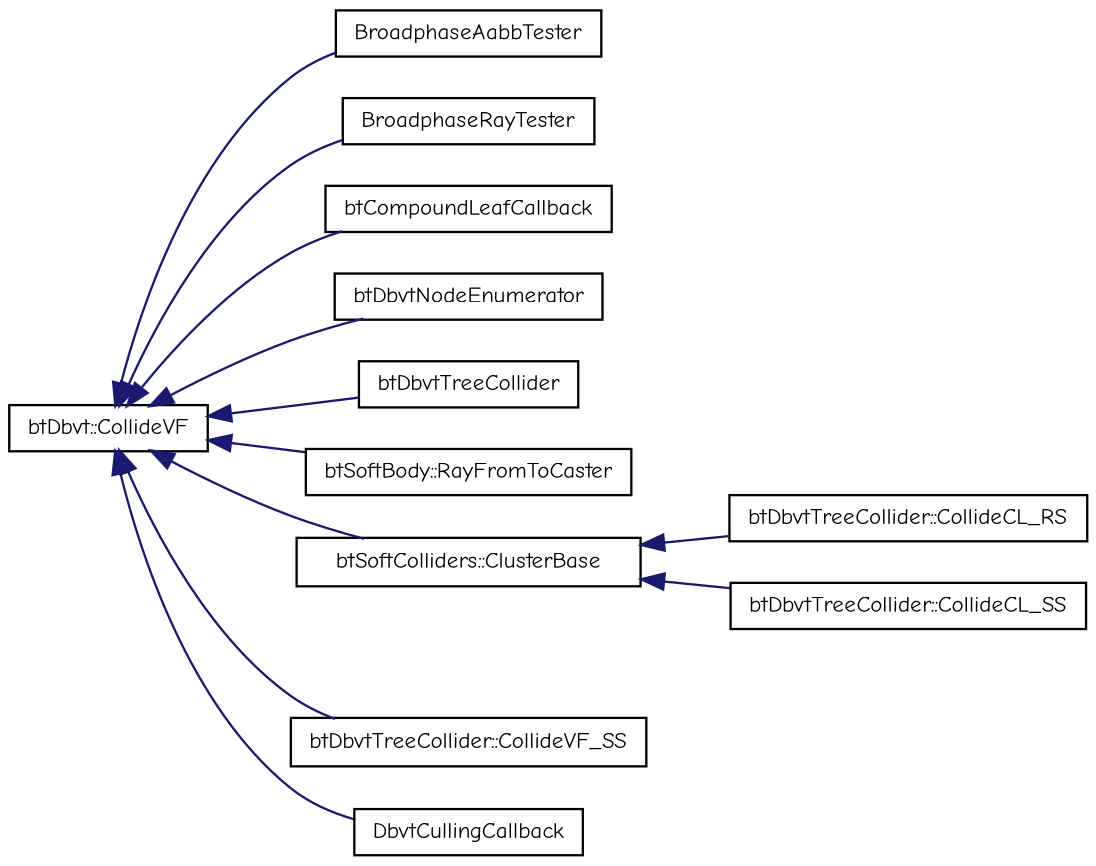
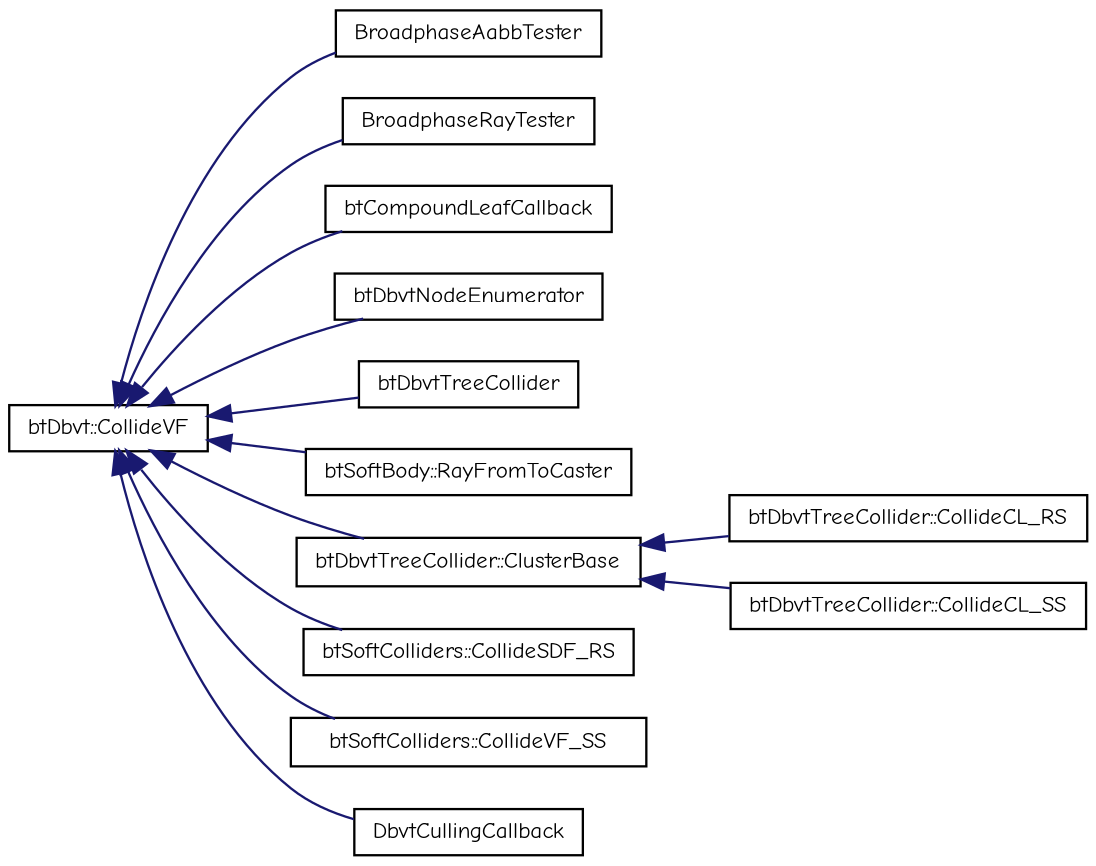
  digraph {
    fontname="Comic Neue"
    rankdir=LR
    node [color=black fillcolor=white fontname="Comic Neue" fontsize=10 shape=record style=filled]
    edge [color=midnightblue dir=back fontname="Comic Neue" fontsize=10 labelfontname=Helvetica labelfontsize=10 style=solid]
    n1 [height=0.2 label="btDbvt::CollideVF" width=0.4]
    n2 [height=0.2 label=BroadphaseAabbTester width=0.4]
    n3 [height=0.2 label=BroadphaseRayTester width=0.4]
    n4 [height=0.2 label=btCompoundLeafCallback width=0.4]
    n5 [height=0.2 label=btDbvtNodeEnumerator width=0.4]
    n6 [height=0.2 label=btDbvtTreeCollider width=0.4]
    n7 [height=0.2 label="btSoftBody::RayFromToCaster" width=0.4]
-   n8 [height=0.2 label="btSoftColliders::ClusterBase" width=0.4]
-   n10 [height=0.2 label="btDbvtTreeCollider::CollideVF_SS" width=0.4]
+   n8 [height=0.2 label="btDbvtTreeCollider::ClusterBase" width=0.4]
+   n9 [height=0.2 label="btSoftColliders::CollideSDF_RS" width=0.4]
+   n10 [height=0.2 label="btSoftColliders::CollideVF_SS" width=0.4]
    n11 [height=0.2 label=DbvtCullingCallback width=0.4]
    n12 [height=0.2 label="btDbvtTreeCollider::CollideCL_RS" width=0.4]
    n13 [height=0.2 label="btDbvtTreeCollider::CollideCL_SS" width=0.4]
    n1 -> n2
    n1 -> n3
    n1 -> n4
    n1 -> n5
    n1 -> n6
    n1 -> n7
    n1 -> n8
+   n1 -> n9
    n1 -> n10
    n1 -> n11
    n8 -> n12
    n8 -> n13
  }
